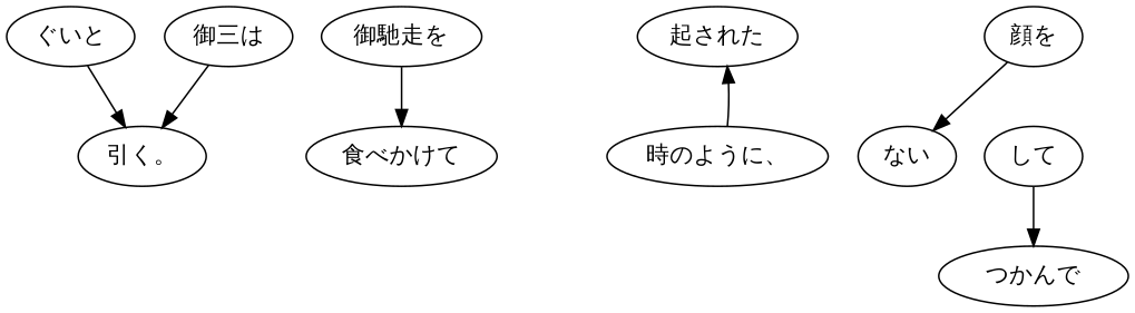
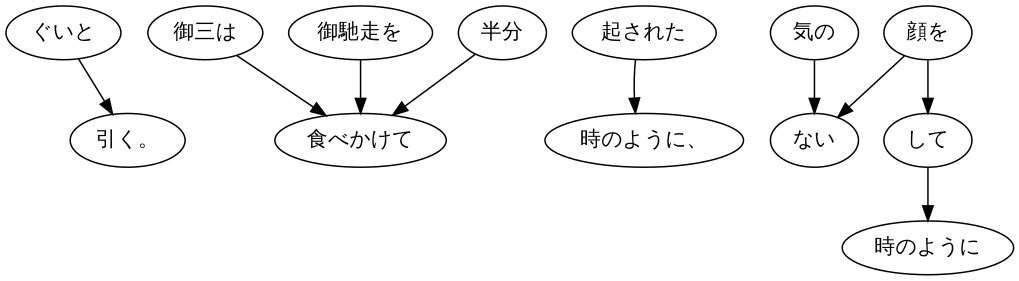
  digraph {
    fontname=Inter
    node [fontname=Inter]
    edge [fontname=Inter]
    n1 [label="御三は"]
    n2 [label="引く。"]
    n3 [label="御馳走を"]
    n4 [label="食べかけて"]
+   n5 [label="半分"]
    n6 [label="起された"]
    n7 [label="時のように、"]
+   n8 [label="気の"]
    n9 [label="ない"]
    n10 [label="顔を"]
    n11 [label="して"]
-   n12 [label="つかんで"]
+   n12 [label="時のように"]
    n13 [label="ぐいと"]
-   n1 -> n2
+   n1 -> n4
    n3 -> n4
-   n7 -> n6
+   n5 -> n4
+   n6 -> n7
+   n8 -> n9
    n10 -> n9
+   n10 -> n11
    n11 -> n12
    n13 -> n2
  }
